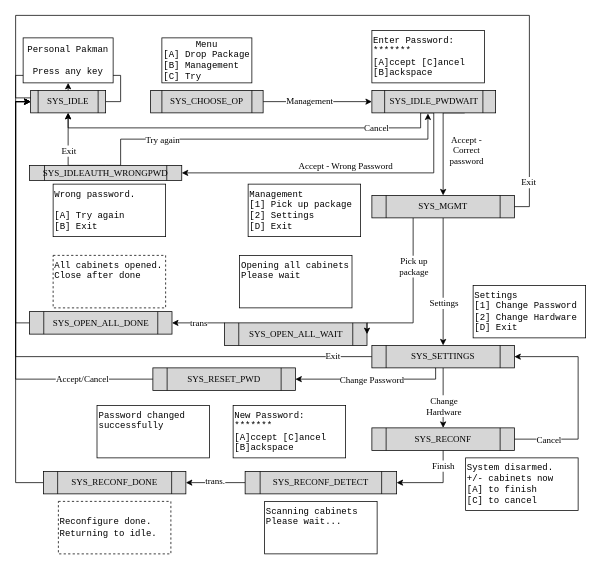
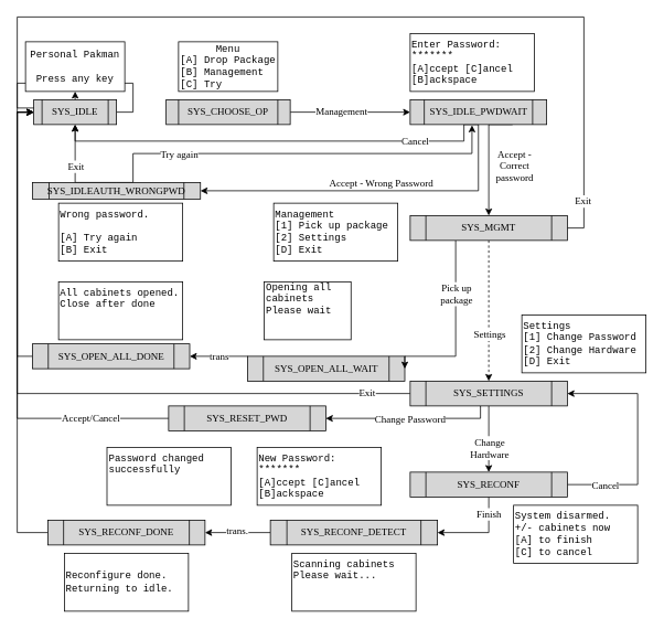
  <mxCell id="0" />
  <mxCell id="1" parent="0" />
  <mxCell id="2" style="edgeStyle=orthogonalEdgeStyle;rounded=0;orthogonalLoop=1;jettySize=auto;html=1;exitX=1;exitY=0.5;exitDx=0;exitDy=0;" parent="1" source="3" target="7" edge="1"><mxGeometry relative="1" as="geometry" /></mxCell>
  <mxCell id="3" value="&lt;font&gt;SYS_IDLE&lt;/font&gt;" style="shape=process;whiteSpace=wrap;html=1;backgroundOutline=1;fontFamily=Lucida Console;labelBackgroundColor=none;fillColor=#D6D6D6;" parent="1" vertex="1"><mxGeometry x="40" y="120" width="100" height="30" as="geometry" /></mxCell>
  <mxCell id="4" style="edgeStyle=orthogonalEdgeStyle;rounded=0;orthogonalLoop=1;jettySize=auto;html=1;exitX=1;exitY=0.5;exitDx=0;exitDy=0;entryX=0;entryY=0.5;entryDx=0;entryDy=0;fontFamily=Lucida Console;" parent="1" source="6" target="15" edge="1"><mxGeometry relative="1" as="geometry" /></mxCell>
  <mxCell id="5" value="Management" style="text;html=1;align=center;verticalAlign=middle;resizable=0;points=[];;labelBackgroundColor=#ffffff;fontFamily=Lucida Console;" parent="4" vertex="1" connectable="0"><mxGeometry x="-0.153" y="2" relative="1" as="geometry"><mxPoint as="offset" /></mxGeometry></mxCell>
  <mxCell id="6" value="SYS_CHOOSE_OP" style="shape=process;whiteSpace=wrap;html=1;backgroundOutline=1;fontFamily=Lucida Console;labelBackgroundColor=none;fillColor=#D6D6D6;" parent="1" vertex="1"><mxGeometry x="200" y="120" width="150" height="30" as="geometry" /></mxCell>
  <mxCell id="7" value="&lt;font&gt;Personal Pakman&lt;br&gt;&lt;br&gt;Press any key&lt;/font&gt;" style="rounded=0;whiteSpace=wrap;html=1;fontFamily=Courier New;" parent="1" vertex="1"><mxGeometry x="30" y="50" width="120" height="60" as="geometry" /></mxCell>
  <mxCell id="8" value="&lt;font&gt;Menu&lt;br&gt;&lt;div style=&quot;text-align: left&quot;&gt;[A] Drop Package&lt;/div&gt;&lt;div style=&quot;text-align: left&quot;&gt;[B] Management&lt;/div&gt;&lt;div style=&quot;text-align: left&quot;&gt;[C] Try&lt;/div&gt;&lt;/font&gt;" style="rounded=0;whiteSpace=wrap;html=1;fontFamily=Courier New;" parent="1" vertex="1"><mxGeometry x="215" y="50" width="120" height="60" as="geometry" /></mxCell>
  <mxCell id="9" style="edgeStyle=orthogonalEdgeStyle;rounded=0;orthogonalLoop=1;jettySize=auto;html=1;exitX=0.5;exitY=1;exitDx=0;exitDy=0;fontFamily=Lucida Console;" parent="1" source="15" edge="1"><mxGeometry relative="1" as="geometry"><mxPoint x="90" y="150" as="targetPoint" /><Array as="points"><mxPoint x="560" y="150" /><mxPoint x="560" y="170" /><mxPoint x="90" y="170" /><mxPoint x="90" y="150" /></Array></mxGeometry></mxCell>
  <mxCell id="10" value="Cancel" style="text;html=1;align=center;verticalAlign=middle;resizable=0;points=[];;labelBackgroundColor=#ffffff;fontFamily=Lucida Console;" parent="9" vertex="1" connectable="0"><mxGeometry x="-0.071" y="-1" relative="1" as="geometry"><mxPoint x="147.5" y="1" as="offset" /></mxGeometry></mxCell>
  <mxCell id="11" style="edgeStyle=orthogonalEdgeStyle;rounded=0;orthogonalLoop=1;jettySize=auto;html=1;exitX=0.5;exitY=1;exitDx=0;exitDy=0;entryX=1;entryY=0.5;entryDx=0;entryDy=0;" parent="1" source="15" target="34" edge="1"><mxGeometry relative="1" as="geometry" /></mxCell>
  <mxCell id="12" value="Accept - Wrong Password" style="text;html=1;align=center;verticalAlign=middle;resizable=0;points=[];;labelBackgroundColor=#ffffff;fontFamily=Lucida Console;" parent="11" vertex="1" connectable="0"><mxGeometry x="-0.204" relative="1" as="geometry"><mxPoint x="-32" y="-10" as="offset" /></mxGeometry></mxCell>
  <mxCell id="13" style="edgeStyle=orthogonalEdgeStyle;rounded=0;orthogonalLoop=1;jettySize=auto;html=1;exitX=0.75;exitY=1;exitDx=0;exitDy=0;fontFamily=Lucida Console;entryX=0.5;entryY=0;entryDx=0;entryDy=0;" parent="1" source="15" target="43" edge="1"><mxGeometry relative="1" as="geometry"><mxPoint x="550" y="270" as="targetPoint" /><Array as="points"><mxPoint x="590" y="150" /></Array></mxGeometry></mxCell>
  <mxCell id="14" value="Accept -&lt;br&gt;Correct&lt;br&gt;password" style="text;html=1;align=center;verticalAlign=middle;resizable=0;points=[];;labelBackgroundColor=#ffffff;fontFamily=Lucida Console;" parent="13" vertex="1" connectable="0"><mxGeometry x="-0.018" y="-1" relative="1" as="geometry"><mxPoint x="31" y="10.5" as="offset" /></mxGeometry></mxCell>
  <mxCell id="15" value="SYS_IDLE_PWDWAIT" style="shape=process;whiteSpace=wrap;html=1;backgroundOutline=1;fontFamily=Lucida Console;labelBackgroundColor=none;fillColor=#D6D6D6;" parent="1" vertex="1"><mxGeometry x="495" y="120" width="165" height="30" as="geometry" /></mxCell>
  <mxCell id="16" value="&lt;div style=&quot;&quot;&gt;Enter Password:&lt;/div&gt;&lt;div style=&quot;&quot;&gt;*******&lt;/div&gt;&lt;div style=&quot;&quot;&gt;[A]ccept [C]ancel&lt;/div&gt;&lt;div style=&quot;&quot;&gt;[B]ackspace&lt;/div&gt;" style="rounded=0;whiteSpace=wrap;html=1;fontFamily=Courier New;align=left;" parent="1" vertex="1"><mxGeometry x="495" y="40" width="150" height="70" as="geometry" /></mxCell>
  <mxCell id="17" style="edgeStyle=orthogonalEdgeStyle;rounded=0;orthogonalLoop=1;jettySize=auto;html=1;entryX=1;entryY=0.5;entryDx=0;entryDy=0;fontFamily=Lucida Console;" parent="1" source="19" target="45" edge="1"><mxGeometry relative="1" as="geometry"><Array as="points"><mxPoint x="264" y="430" /><mxPoint x="264" y="430" /></Array></mxGeometry></mxCell>
  <mxCell id="18" value="trans" style="text;html=1;align=center;verticalAlign=middle;resizable=0;points=[];;labelBackgroundColor=#ffffff;fontFamily=Lucida Console;" parent="17" vertex="1" connectable="0"><mxGeometry x="-0.26" y="-1" relative="1" as="geometry"><mxPoint x="-9.5" y="1" as="offset" /></mxGeometry></mxCell>
  <mxCell id="19" value="SYS_OPEN_ALL_WAIT" style="shape=process;whiteSpace=wrap;html=1;backgroundOutline=1;fontFamily=Lucida Console;labelBackgroundColor=none;fillColor=#D6D6D6;" parent="1" vertex="1"><mxGeometry x="298.5" y="430" width="190" height="30" as="geometry" /></mxCell>
- <mxCell id="20" value="Opening all cabinets&lt;br&gt;Please wait&lt;br&gt;&lt;br&gt;&lt;br&gt;" style="rounded=0;whiteSpace=wrap;html=1;align=left;fontFamily=Courier New;" parent="1" vertex="1"><mxGeometry x="318.5" y="340" width="150" height="70" as="geometry" /></mxCell>
+ <mxCell id="20" value="Opening all cabinets&lt;br&gt;Please wait&lt;br&gt;&lt;br&gt;&lt;br&gt;" style="rounded=0;whiteSpace=wrap;html=1;align=left;fontFamily=Courier New;" parent="1" vertex="1"><mxGeometry x="318.5" y="340" width="105" height="70" as="geometry" /></mxCell>
  <mxCell id="21" style="edgeStyle=orthogonalEdgeStyle;rounded=0;orthogonalLoop=1;jettySize=auto;html=1;exitX=0;exitY=0.5;exitDx=0;exitDy=0;entryX=0;entryY=0.5;entryDx=0;entryDy=0;fontFamily=Lucida Console;" parent="1" source="27" target="3" edge="1"><mxGeometry relative="1" as="geometry" /></mxCell>
  <mxCell id="22" value="Exit" style="text;html=1;align=center;verticalAlign=middle;resizable=0;points=[];;labelBackgroundColor=#ffffff;fontFamily=Lucida Console;" parent="21" vertex="1" connectable="0"><mxGeometry x="-0.872" y="-2" relative="1" as="geometry"><mxPoint as="offset" /></mxGeometry></mxCell>
  <mxCell id="23" style="edgeStyle=orthogonalEdgeStyle;rounded=0;orthogonalLoop=1;jettySize=auto;html=1;exitX=0.439;exitY=0.968;exitDx=0;exitDy=0;fontFamily=Lucida Console;entryX=1;entryY=0.5;entryDx=0;entryDy=0;exitPerimeter=0;" parent="1" source="27" target="49" edge="1"><mxGeometry relative="1" as="geometry"><Array as="points"><mxPoint x="579" y="490" /><mxPoint x="580" y="490" /><mxPoint x="580" y="505" /></Array></mxGeometry></mxCell>
  <mxCell id="24" value="Change Password" style="text;html=1;align=center;verticalAlign=middle;resizable=0;points=[];;labelBackgroundColor=#ffffff;fontFamily=Lucida Console;" parent="23" vertex="1" connectable="0"><mxGeometry x="0.252" y="-1" relative="1" as="geometry"><mxPoint x="25.5" y="1" as="offset" /></mxGeometry></mxCell>
  <mxCell id="25" style="edgeStyle=orthogonalEdgeStyle;rounded=0;orthogonalLoop=1;jettySize=auto;html=1;entryX=0.5;entryY=0;entryDx=0;entryDy=0;fontFamily=Lucida Console;" parent="1" source="27" target="56" edge="1"><mxGeometry relative="1" as="geometry" /></mxCell>
  <mxCell id="26" value="Change&lt;br&gt;Hardware" style="text;html=1;align=center;verticalAlign=middle;resizable=0;points=[];;labelBackgroundColor=#ffffff;fontFamily=Lucida Console;" parent="25" vertex="1" connectable="0"><mxGeometry x="0.148" relative="1" as="geometry"><mxPoint y="4.5" as="offset" /></mxGeometry></mxCell>
  <mxCell id="27" value="SYS_SETTINGS" style="shape=process;whiteSpace=wrap;html=1;backgroundOutline=1;fontFamily=Lucida Console;labelBackgroundColor=none;fillColor=#D6D6D6;" parent="1" vertex="1"><mxGeometry x="495" y="460" width="190" height="30" as="geometry" /></mxCell>
  <mxCell id="28" value="&lt;div&gt;Settings&lt;/div&gt;&lt;div&gt;[1] Change Password&lt;/div&gt;&lt;div&gt;[2] Change Hardware&lt;/div&gt;&lt;div&gt;[D] Exit&lt;/div&gt;" style="rounded=0;whiteSpace=wrap;html=1;align=left;fontFamily=Courier New;" parent="1" vertex="1"><mxGeometry x="630" y="380" width="150" height="70" as="geometry" /></mxCell>
  <mxCell id="29" value="&lt;div&gt;System disarmed.&lt;/div&gt;&lt;div&gt;+/- cabinets now&lt;/div&gt;&lt;div&gt;[A] to finish&lt;/div&gt;&lt;div&gt;[C] to cancel&lt;/div&gt;" style="rounded=0;whiteSpace=wrap;html=1;align=left;fontFamily=Courier New;" parent="1" vertex="1"><mxGeometry x="620" y="610" width="150" height="70" as="geometry" /></mxCell>
  <mxCell id="30" style="edgeStyle=orthogonalEdgeStyle;rounded=0;orthogonalLoop=1;jettySize=auto;html=1;exitX=0.5;exitY=0;exitDx=0;exitDy=0;entryX=0.5;entryY=1;entryDx=0;entryDy=0;fontFamily=Lucida Console;" parent="1" source="34" target="3" edge="1"><mxGeometry relative="1" as="geometry"><Array as="points"><mxPoint x="90" y="220" /></Array></mxGeometry></mxCell>
  <mxCell id="31" value="Exit" style="text;html=1;align=center;verticalAlign=middle;resizable=0;points=[];;labelBackgroundColor=#ffffff;fontFamily=Lucida Console;" parent="30" vertex="1" connectable="0"><mxGeometry x="-0.797" y="-1" relative="1" as="geometry"><mxPoint x="-37.5" y="-19" as="offset" /></mxGeometry></mxCell>
  <mxCell id="32" style="edgeStyle=orthogonalEdgeStyle;rounded=0;orthogonalLoop=1;jettySize=auto;html=1;exitX=0.5;exitY=0;exitDx=0;exitDy=0;entryX=0.453;entryY=1.029;entryDx=0;entryDy=0;entryPerimeter=0;fontFamily=Lucida Console;" parent="1" source="34" target="15" edge="1"><mxGeometry relative="1" as="geometry"><Array as="points"><mxPoint x="160" y="220" /><mxPoint x="160" y="185" /><mxPoint x="570" y="185" /></Array></mxGeometry></mxCell>
  <mxCell id="33" value="Try again" style="text;html=1;align=center;verticalAlign=middle;resizable=0;points=[];;labelBackgroundColor=#ffffff;fontFamily=Lucida Console;" parent="32" vertex="1" connectable="0"><mxGeometry x="-0.847" y="-17" relative="1" as="geometry"><mxPoint x="38" y="-17" as="offset" /></mxGeometry></mxCell>
  <mxCell id="34" value="SYS_IDLEAUTH_WRONGPWD" style="shape=process;whiteSpace=wrap;html=1;backgroundOutline=1;fontFamily=Lucida Console;labelBackgroundColor=none;fillColor=#D6D6D6;" parent="1" vertex="1"><mxGeometry x="38.5" y="220" width="203" height="20" as="geometry" /></mxCell>
  <mxCell id="35" value="&lt;div&gt;Wrong password.&lt;/div&gt;&lt;div&gt;&lt;br&gt;&lt;/div&gt;&lt;div&gt;[A] Try again&lt;/div&gt;&lt;div&gt;[B] Exit&lt;/div&gt;" style="rounded=0;whiteSpace=wrap;html=1;align=left;fontFamily=Courier New;" parent="1" vertex="1"><mxGeometry x="70" y="245" width="150" height="70" as="geometry" /></mxCell>
  <mxCell id="36" value="Management&lt;br&gt;[1] Pick up package&lt;br&gt;[2] Settings&lt;br&gt;[D] Exit" style="rounded=0;whiteSpace=wrap;html=1;align=left;fontFamily=Courier New;" parent="1" vertex="1"><mxGeometry x="330" y="245" width="150" height="70" as="geometry" /></mxCell>
  <mxCell id="37" style="edgeStyle=orthogonalEdgeStyle;rounded=0;orthogonalLoop=1;jettySize=auto;html=1;entryX=1;entryY=0.5;entryDx=0;entryDy=0;fontFamily=Lucida Console;" parent="1" source="43" target="19" edge="1"><mxGeometry relative="1" as="geometry"><Array as="points"><mxPoint x="550" y="430" /></Array></mxGeometry></mxCell>
  <mxCell id="38" value="Pick up&lt;br&gt;package" style="text;html=1;align=center;verticalAlign=middle;resizable=0;points=[];;labelBackgroundColor=#ffffff;fontFamily=Lucida Console;" parent="37" vertex="1" connectable="0"><mxGeometry x="-0.684" y="2" relative="1" as="geometry"><mxPoint x="-2" y="30.5" as="offset" /></mxGeometry></mxCell>
- <mxCell id="39" style="edgeStyle=orthogonalEdgeStyle;rounded=0;orthogonalLoop=1;jettySize=auto;html=1;fontFamily=Lucida Console;" parent="1" source="43" target="27" edge="1"><mxGeometry relative="1" as="geometry" /></mxCell>
+ <mxCell id="39" style="edgeStyle=orthogonalEdgeStyle;rounded=0;orthogonalLoop=1;jettySize=auto;html=1;fontFamily=Lucida Console;dashed=1;" parent="1" source="43" target="27" edge="1"><mxGeometry relative="1" as="geometry" /></mxCell>
  <mxCell id="40" value="Settings" style="text;html=1;align=center;verticalAlign=middle;resizable=0;points=[];;labelBackgroundColor=#ffffff;fontFamily=Lucida Console;" parent="39" vertex="1" connectable="0"><mxGeometry x="0.333" relative="1" as="geometry"><mxPoint as="offset" /></mxGeometry></mxCell>
  <mxCell id="41" style="edgeStyle=orthogonalEdgeStyle;rounded=0;orthogonalLoop=1;jettySize=auto;html=1;exitX=1;exitY=0.5;exitDx=0;exitDy=0;entryX=0;entryY=0.5;entryDx=0;entryDy=0;fontFamily=Lucida Console;" parent="1" source="43" target="3" edge="1"><mxGeometry relative="1" as="geometry"><Array as="points"><mxPoint x="705" y="275" /><mxPoint x="705" y="20" /><mxPoint x="20" y="20" /><mxPoint x="20" y="135" /></Array></mxGeometry></mxCell>
  <mxCell id="42" value="Exit" style="text;html=1;align=center;verticalAlign=middle;resizable=0;points=[];;labelBackgroundColor=#ffffff;fontFamily=Lucida Console;" parent="41" vertex="1" connectable="0"><mxGeometry x="-0.903" y="2" relative="1" as="geometry"><mxPoint as="offset" /></mxGeometry></mxCell>
  <mxCell id="43" value="SYS_MGMT" style="shape=process;whiteSpace=wrap;html=1;backgroundOutline=1;fontFamily=Lucida Console;labelBackgroundColor=none;fillColor=#D6D6D6;" parent="1" vertex="1"><mxGeometry x="495" y="260" width="190" height="30" as="geometry" /></mxCell>
  <mxCell id="44" style="edgeStyle=orthogonalEdgeStyle;rounded=0;orthogonalLoop=1;jettySize=auto;html=1;entryX=0;entryY=0.5;entryDx=0;entryDy=0;fontFamily=Lucida Console;" parent="1" source="45" target="3" edge="1"><mxGeometry relative="1" as="geometry"><Array as="points"><mxPoint x="20" y="430" /><mxPoint x="20" y="135" /></Array></mxGeometry></mxCell>
  <mxCell id="45" value="SYS_OPEN_ALL_DONE" style="shape=process;whiteSpace=wrap;html=1;backgroundOutline=1;fontFamily=Lucida Console;labelBackgroundColor=none;fillColor=#D6D6D6;" parent="1" vertex="1"><mxGeometry x="38.5" y="415" width="190" height="30" as="geometry" /></mxCell>
- <mxCell id="46" value="All cabinets opened.&lt;br&gt;Close after done&lt;br&gt;&lt;br&gt;&lt;br&gt;" style="rounded=0;whiteSpace=wrap;html=1;align=left;fontFamily=Courier New;dashed=1;" parent="1" vertex="1"><mxGeometry x="70" y="340" width="150" height="70" as="geometry" /></mxCell>
+ <mxCell id="46" value="All cabinets opened.&lt;br&gt;Close after done&lt;br&gt;&lt;br&gt;&lt;br&gt;" style="rounded=0;whiteSpace=wrap;html=1;align=left;fontFamily=Courier New;" parent="1" vertex="1"><mxGeometry x="70" y="340" width="150" height="70" as="geometry" /></mxCell>
  <mxCell id="47" style="edgeStyle=orthogonalEdgeStyle;rounded=0;orthogonalLoop=1;jettySize=auto;html=1;exitX=0;exitY=0.5;exitDx=0;exitDy=0;entryX=0;entryY=0.5;entryDx=0;entryDy=0;fontFamily=Lucida Console;" parent="1" source="49" target="3" edge="1"><mxGeometry relative="1" as="geometry" /></mxCell>
  <mxCell id="48" value="Accept/Cancel" style="text;html=1;align=center;verticalAlign=middle;resizable=0;points=[];;labelBackgroundColor=#ffffff;fontFamily=Lucida Console;" parent="47" vertex="1" connectable="0"><mxGeometry x="-0.667" y="-1" relative="1" as="geometry"><mxPoint as="offset" /></mxGeometry></mxCell>
  <mxCell id="49" value="SYS_RESET_PWD" style="shape=process;whiteSpace=wrap;html=1;backgroundOutline=1;fontFamily=Lucida Console;labelBackgroundColor=none;fillColor=#D6D6D6;" parent="1" vertex="1"><mxGeometry x="203" y="490" width="190" height="30" as="geometry" /></mxCell>
  <mxCell id="50" value="&lt;div&gt;New Password:&lt;/div&gt;&lt;div&gt;*******&lt;/div&gt;&lt;div&gt;[A]ccept [C]ancel&lt;/div&gt;&lt;div&gt;[B]ackspace&lt;/div&gt;" style="rounded=0;whiteSpace=wrap;html=1;fontFamily=Courier New;align=left;" parent="1" vertex="1"><mxGeometry x="310" y="540" width="150" height="70" as="geometry" /></mxCell>
  <mxCell id="51" value="&lt;div&gt;Password changed&lt;/div&gt;&lt;div&gt;successfully&lt;/div&gt;&lt;div&gt;&lt;br&gt;&lt;/div&gt;&lt;div&gt;&lt;br&gt;&lt;/div&gt;" style="rounded=0;whiteSpace=wrap;html=1;fontFamily=Courier New;align=left;" parent="1" vertex="1"><mxGeometry x="128.5" y="540" width="150" height="70" as="geometry" /></mxCell>
  <mxCell id="52" style="edgeStyle=orthogonalEdgeStyle;rounded=0;orthogonalLoop=1;jettySize=auto;html=1;entryX=1;entryY=0.5;entryDx=0;entryDy=0;fontFamily=Lucida Console;exitX=1;exitY=0.5;exitDx=0;exitDy=0;" parent="1" source="56" target="27" edge="1"><mxGeometry relative="1" as="geometry"><Array as="points"><mxPoint x="770" y="585" /><mxPoint x="770" y="475" /></Array></mxGeometry></mxCell>
  <mxCell id="53" value="Cancel" style="text;html=1;align=center;verticalAlign=middle;resizable=0;points=[];;labelBackgroundColor=#ffffff;fontFamily=Lucida Console;" parent="52" vertex="1" connectable="0"><mxGeometry x="-0.819" y="1" relative="1" as="geometry"><mxPoint x="20" y="1" as="offset" /></mxGeometry></mxCell>
  <mxCell id="54" style="edgeStyle=orthogonalEdgeStyle;rounded=0;orthogonalLoop=1;jettySize=auto;html=1;exitX=0.5;exitY=1;exitDx=0;exitDy=0;fontFamily=Lucida Console;entryX=1;entryY=0.5;entryDx=0;entryDy=0;" parent="1" source="56" target="59" edge="1"><mxGeometry relative="1" as="geometry"><mxPoint x="600" y="750" as="targetPoint" /><Array as="points"><mxPoint x="590" y="643" /></Array></mxGeometry></mxCell>
  <mxCell id="55" value="Finish" style="text;html=1;align=center;verticalAlign=middle;resizable=0;points=[];;labelBackgroundColor=#ffffff;fontFamily=Lucida Console;" parent="54" vertex="1" connectable="0"><mxGeometry x="0.006" y="-7" relative="1" as="geometry"><mxPoint x="9.5" y="-16" as="offset" /></mxGeometry></mxCell>
  <mxCell id="56" value="SYS_RECONF" style="shape=process;whiteSpace=wrap;html=1;backgroundOutline=1;fontFamily=Lucida Console;labelBackgroundColor=none;fillColor=#D6D6D6;" parent="1" vertex="1"><mxGeometry x="495" y="570" width="190" height="30" as="geometry" /></mxCell>
  <mxCell id="57" style="edgeStyle=orthogonalEdgeStyle;rounded=0;orthogonalLoop=1;jettySize=auto;html=1;entryX=1;entryY=0.5;entryDx=0;entryDy=0;fontFamily=Lucida Console;" parent="1" source="59" target="62" edge="1"><mxGeometry relative="1" as="geometry" /></mxCell>
  <mxCell id="58" value="trans." style="text;html=1;align=center;verticalAlign=middle;resizable=0;points=[];;labelBackgroundColor=#ffffff;fontFamily=Lucida Console;" parent="57" vertex="1" connectable="0"><mxGeometry x="0.075" y="-1" relative="1" as="geometry"><mxPoint x="1" y="-1.5" as="offset" /></mxGeometry></mxCell>
  <mxCell id="59" value="SYS_RECONF_DETECT" style="shape=process;whiteSpace=wrap;html=1;backgroundOutline=1;fontFamily=Lucida Console;labelBackgroundColor=none;fillColor=#D6D6D6;" parent="1" vertex="1"><mxGeometry x="326" y="628" width="202" height="30" as="geometry" /></mxCell>
  <mxCell id="60" value="&lt;div&gt;Scanning cabinets&lt;/div&gt;&lt;div&gt;Please wait...&lt;/div&gt;&lt;div&gt;&lt;br&gt;&lt;/div&gt;&lt;div&gt;&lt;br&gt;&lt;/div&gt;" style="rounded=0;whiteSpace=wrap;html=1;align=left;fontFamily=Courier New;" parent="1" vertex="1"><mxGeometry x="352" y="668" width="150" height="70" as="geometry" /></mxCell>
  <mxCell id="61" style="edgeStyle=orthogonalEdgeStyle;rounded=0;orthogonalLoop=1;jettySize=auto;html=1;entryX=0;entryY=0.5;entryDx=0;entryDy=0;fontFamily=Lucida Console;exitX=0;exitY=0.5;exitDx=0;exitDy=0;" parent="1" source="62" target="3" edge="1"><mxGeometry relative="1" as="geometry"><Array as="points"><mxPoint x="20" y="643" /><mxPoint x="20" y="135" /></Array></mxGeometry></mxCell>
  <mxCell id="62" value="SYS_RECONF_DONE" style="shape=process;whiteSpace=wrap;html=1;backgroundOutline=1;fontFamily=Lucida Console;labelBackgroundColor=none;fillColor=#D6D6D6;" parent="1" vertex="1"><mxGeometry x="57" y="628" width="190" height="30" as="geometry" /></mxCell>
- <mxCell id="63" value="&lt;div&gt;Reconfigure done.&lt;/div&gt;&lt;div&gt;Returning to idle.&lt;/div&gt;" style="rounded=0;whiteSpace=wrap;html=1;align=left;fontFamily=Courier New;dashed=1;" parent="1" vertex="1"><mxGeometry x="77" y="668" width="150" height="70" as="geometry" /></mxCell>
+ <mxCell id="63" value="&lt;div&gt;Reconfigure done.&lt;/div&gt;&lt;div&gt;Returning to idle.&lt;/div&gt;" style="rounded=0;whiteSpace=wrap;html=1;align=left;fontFamily=Courier New;" parent="1" vertex="1"><mxGeometry x="77" y="668" width="150" height="70" as="geometry" /></mxCell>
